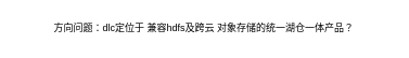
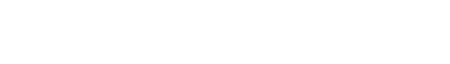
  <mxCell id="0" />
  <mxCell id="1" parent="0" />
- <mxCell id="2" value="方向问题：dlc定位于 兼容hdfs及跨云 对象存储的统一湖仓一体产品？" style="text;html=1;strokeColor=none;fillColor=none;align=center;verticalAlign=middle;whiteSpace=wrap;rounded=0;" vertex="1" parent="1"><mxGeometry x="20" y="20" width="460" height="30" as="geometry" /></mxCell>
